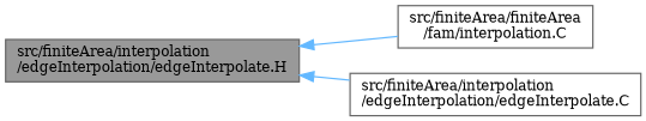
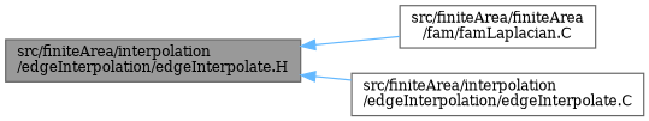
  digraph {
    rankdir=LR
    fontname="DejaVu Serif"
    node [color=grey40 fillcolor=white fontname="DejaVu Serif" fontsize=10 shape=box style=filled]
    edge [color=steelblue1 dir=back fontname="DejaVu Serif" fontsize=10 labelfontname=Helvetica labelfontsize=10 style=solid]
    n1 [color=gray40 fillcolor=grey60 fontcolor=black height=0.2 label="src/finiteArea/interpolation\l/edgeInterpolation/edgeInterpolate.H" width=0.4]
-   n2 [height=0.2 label="src/finiteArea/finiteArea\l/fam/interpolation.C" width=0.4]
+   n2 [height=0.2 label="src/finiteArea/finiteArea\l/fam/famLaplacian.C" width=0.4]
    n3 [height=0.2 label="src/finiteArea/interpolation\l/edgeInterpolation/edgeInterpolate.C" width=0.4]
    n1 -> n2
    n1 -> n3
  }
